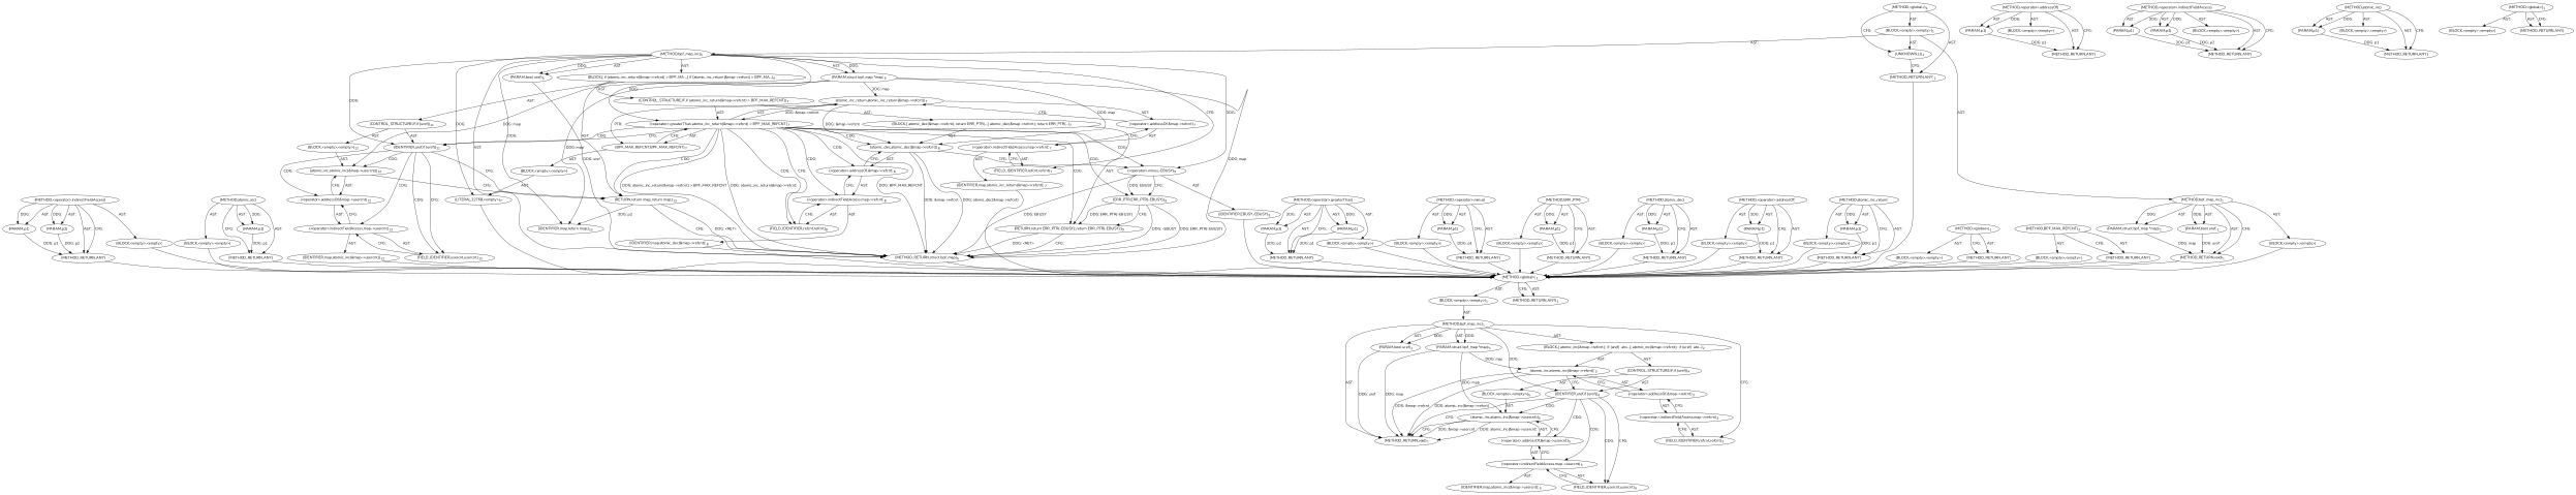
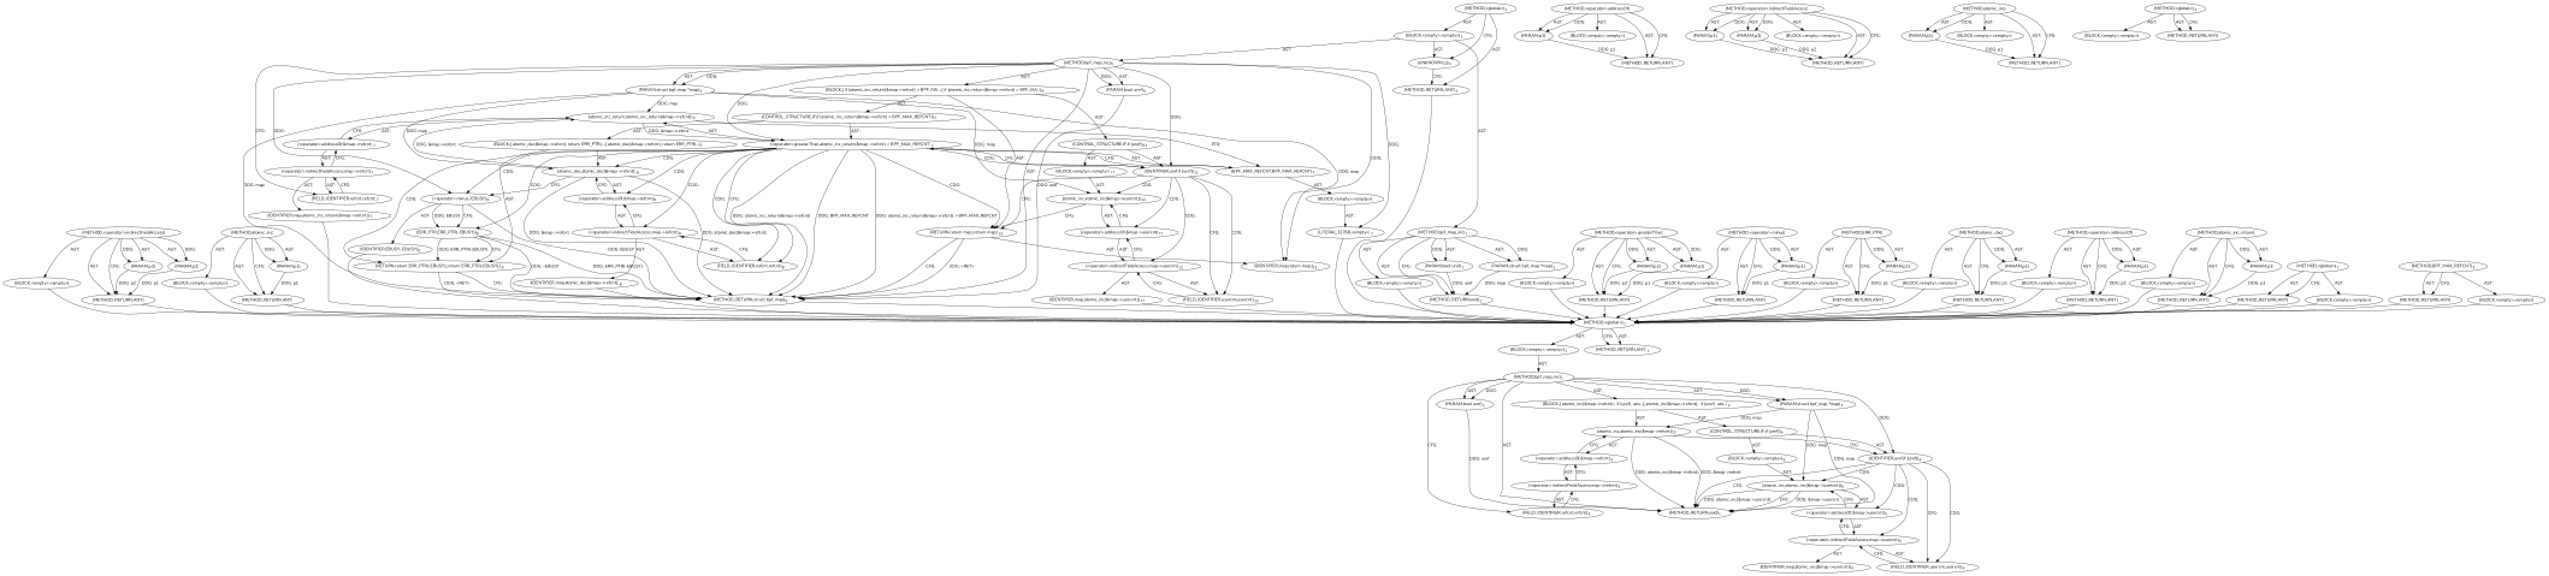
  digraph {
    fontname=Nunito
    node [fontname=Nunito]
    edge [fontname=Nunito]
    n1 [label=<(METHOD,&lt;global&gt;)<SUB>1</SUB>>]
    n2 [label=<(BLOCK,&lt;empty&gt;,&lt;empty&gt;)<SUB>1</SUB>>]
    n3 [label=<(METHOD_RETURN,ANY)<SUB>1</SUB>>]
    n4 [label=<(METHOD,bpf_map_inc)<SUB>1</SUB>>]
    n5 [label=<(PARAM,struct bpf_map *map)<SUB>1</SUB>>]
    n6 [label=<(PARAM,bool uref)<SUB>1</SUB>>]
    n7 [label=<(BLOCK,{ 	atomic_inc(&amp;map-&gt;refcnt);  	if (uref)  		ato...,{ 	atomic_inc(&amp;map-&gt;refcnt);  	if (uref)  		ato...)<SUB>2</SUB>>]
    n8 [label=<(FIELD_IDENTIFIER,refcnt,refcnt)<SUB>3</SUB>>]
    n9 [label=<(IDENTIFIER,uref,if (uref))<SUB>4</SUB>>]
    n10 [label=<(METHOD_RETURN,void)<SUB>1</SUB>>]
    n11 [label=<(atomic_inc,atomic_inc(&amp;map-&gt;refcnt))<SUB>3</SUB>>]
    n12 [label=<(atomic_inc,atomic_inc(&amp;map-&gt;usercnt))<SUB>5</SUB>>]
    n13 [label=<(CONTROL_STRUCTURE,IF,if (uref))<SUB>4</SUB>>]
    n14 [label=<(&lt;operator&gt;.indirectFieldAccess,map-&gt;refcnt)<SUB>3</SUB>>]
    n15 [label=<(&lt;operator&gt;.addressOf,&amp;map-&gt;usercnt)<SUB>5</SUB>>]
    n16 [label=<(&lt;operator&gt;.indirectFieldAccess,map-&gt;usercnt)<SUB>5</SUB>>]
    n17 [label=<(FIELD_IDENTIFIER,usercnt,usercnt)<SUB>5</SUB>>]
    n18 [label=<(&lt;operator&gt;.addressOf,&amp;map-&gt;refcnt)<SUB>3</SUB>>]
    n19 [label=<(BLOCK,&lt;empty&gt;,&lt;empty&gt;)<SUB>5</SUB>>]
    n20 [label=<(IDENTIFIER,map,atomic_inc(&amp;map-&gt;usercnt))<SUB>5</SUB>>]
    n21 [label=<(METHOD,&lt;operator&gt;.addressOf)>]
    n22 [label=<(PARAM,p1)>]
    n23 [label=<(BLOCK,&lt;empty&gt;,&lt;empty&gt;)>]
    n24 [label=<(METHOD_RETURN,ANY)>]
    n25 [label=<(METHOD,&lt;operator&gt;.indirectFieldAccess)>]
    n26 [label=<(PARAM,p1)>]
    n27 [label=<(PARAM,p2)>]
    n28 [label=<(BLOCK,&lt;empty&gt;,&lt;empty&gt;)>]
    n29 [label=<(METHOD_RETURN,ANY)>]
    n30 [label=<(METHOD,atomic_inc)>]
    n31 [label=<(PARAM,p1)>]
    n32 [label=<(BLOCK,&lt;empty&gt;,&lt;empty&gt;)>]
    n33 [label=<(METHOD_RETURN,ANY)>]
    n34 [label=<(METHOD,&lt;global&gt;)<SUB>1</SUB>>]
    n35 [label=<(BLOCK,&lt;empty&gt;,&lt;empty&gt;)>]
    n36 [label=<(METHOD_RETURN,ANY)>]
    n37 [label=<(METHOD,&lt;operator&gt;.indirectFieldAccess)>]
    n38 [label=<(PARAM,p1)>]
    n39 [label=<(PARAM,p2)>]
    n40 [label=<(BLOCK,&lt;empty&gt;,&lt;empty&gt;)>]
    n41 [label=<(METHOD_RETURN,ANY)>]
    n42 [label=<(METHOD,atomic_inc)>]
    n43 [label=<(PARAM,p1)>]
    n44 [label=<(BLOCK,&lt;empty&gt;,&lt;empty&gt;)>]
    n45 [label=<(METHOD_RETURN,ANY)>]
    n46 [label=<(METHOD,&lt;global&gt;)<SUB>1</SUB>>]
    n47 [label=<(BLOCK,&lt;empty&gt;,&lt;empty&gt;)<SUB>1</SUB>>]
    n48 [label=<(UNKNOWN,),))<SUB>1</SUB>>]
    n49 [label=<(METHOD_RETURN,ANY)<SUB>1</SUB>>]
    n50 [label=<(METHOD,bpf_map_inc)<SUB>1</SUB>>]
    n51 [label=<(METHOD,bpf_map_inc)<SUB>5</SUB>>]
    n52 [label=<(PARAM,struct bpf_map *map)<SUB>1</SUB>>]
    n53 [label=<(PARAM,bool uref)<SUB>1</SUB>>]
    n54 [label=<(BLOCK,&lt;empty&gt;,&lt;empty&gt;)>]
    n55 [label=<(METHOD_RETURN,void)<SUB>1</SUB>>]
    n56 [label=<(PARAM,struct bpf_map *map)<SUB>5</SUB>>]
    n57 [label=<(PARAM,bool uref)<SUB>5</SUB>>]
    n58 [label=<(BLOCK,{ 	if (atomic_inc_return(&amp;map-&gt;refcnt) &gt; BPF_MA...,{ 	if (atomic_inc_return(&amp;map-&gt;refcnt) &gt; BPF_MA...)<SUB>6</SUB>>]
    n59 [label=<(&lt;operator&gt;.greaterThan,atomic_inc_return(&amp;map-&gt;refcnt) &gt; BPF_MAX_REFCNT)<SUB>7</SUB>>]
    n60 [label=<(FIELD_IDENTIFIER,refcnt,refcnt)<SUB>7</SUB>>]
    n61 [label=<(LITERAL,32768,&lt;empty&gt;)<SUB>7</SUB>>]
    n62 [label=<(&lt;operator&gt;.minus,-EBUSY)<SUB>9</SUB>>]
    n63 [label=<(IDENTIFIER,uref,if (uref))<SUB>11</SUB>>]
    n64 [label=<(IDENTIFIER,map,return map;)<SUB>13</SUB>>]
    n65 [label=<(METHOD_RETURN,struct bpf_map)<SUB>5</SUB>>]
    n66 [label=<(atomic_inc_return,atomic_inc_return(&amp;map-&gt;refcnt))<SUB>7</SUB>>]
    n67 [label=<(atomic_dec,atomic_dec(&amp;map-&gt;refcnt))<SUB>8</SUB>>]
    n68 [label=<(atomic_inc,atomic_inc(&amp;map-&gt;usercnt))<SUB>12</SUB>>]
    n69 [label=<(CONTROL_STRUCTURE,IF,if (atomic_inc_return(&amp;map-&gt;refcnt) &gt; BPF_MAX_REFCNT))<SUB>7</SUB>>]
    n70 [label=<(CONTROL_STRUCTURE,IF,if (uref))<SUB>11</SUB>>]
    n71 [label=<(RETURN,return map;,return map;)<SUB>13</SUB>>]
    n72 [label=<(BPF_MAX_REFCNT,BPF_MAX_REFCNT)<SUB>7</SUB>>]
    n73 [label=<(&lt;operator&gt;.addressOf,&amp;map-&gt;refcnt)<SUB>8</SUB>>]
    n74 [label=<(&lt;operator&gt;.indirectFieldAccess,map-&gt;refcnt)<SUB>8</SUB>>]
    n75 [label=<(FIELD_IDENTIFIER,refcnt,refcnt)<SUB>8</SUB>>]
    n76 [label=<(RETURN,return ERR_PTR(-EBUSY);,return ERR_PTR(-EBUSY);)<SUB>9</SUB>>]
    n77 [label=<(ERR_PTR,ERR_PTR(-EBUSY))<SUB>9</SUB>>]
    n78 [label=<(&lt;operator&gt;.indirectFieldAccess,map-&gt;refcnt)<SUB>7</SUB>>]
    n79 [label=<(IDENTIFIER,EBUSY,-EBUSY)<SUB>9</SUB>>]
    n80 [label=<(&lt;operator&gt;.addressOf,&amp;map-&gt;usercnt)<SUB>12</SUB>>]
    n81 [label=<(&lt;operator&gt;.indirectFieldAccess,map-&gt;usercnt)<SUB>12</SUB>>]
    n82 [label=<(FIELD_IDENTIFIER,usercnt,usercnt)<SUB>12</SUB>>]
    n83 [label=<(&lt;operator&gt;.addressOf,&amp;map-&gt;refcnt)<SUB>7</SUB>>]
    n84 [label=<(BLOCK,{ 		atomic_dec(&amp;map-&gt;refcnt); 		return ERR_PTR(...,{ 		atomic_dec(&amp;map-&gt;refcnt); 		return ERR_PTR(...)<SUB>7</SUB>>]
    n85 [label=<(BLOCK,&lt;empty&gt;,&lt;empty&gt;)<SUB>12</SUB>>]
    n86 [label=<(BLOCK,&lt;empty&gt;,&lt;empty&gt;)>]
    n87 [label=<(IDENTIFIER,map,atomic_dec(&amp;map-&gt;refcnt))<SUB>8</SUB>>]
    n88 [label=<(IDENTIFIER,map,atomic_inc_return(&amp;map-&gt;refcnt))<SUB>7</SUB>>]
    n89 [label=<(IDENTIFIER,map,atomic_inc(&amp;map-&gt;usercnt))<SUB>12</SUB>>]
    n90 [label=<(METHOD,&lt;operator&gt;.greaterThan)>]
    n91 [label=<(PARAM,p1)>]
    n92 [label=<(PARAM,p2)>]
    n93 [label=<(BLOCK,&lt;empty&gt;,&lt;empty&gt;)>]
    n94 [label=<(METHOD_RETURN,ANY)>]
    n95 [label=<(METHOD,&lt;operator&gt;.minus)>]
    n96 [label=<(PARAM,p1)>]
    n97 [label=<(BLOCK,&lt;empty&gt;,&lt;empty&gt;)>]
    n98 [label=<(METHOD_RETURN,ANY)>]
    n99 [label=<(METHOD,ERR_PTR)>]
    n100 [label=<(PARAM,p1)>]
    n101 [label=<(BLOCK,&lt;empty&gt;,&lt;empty&gt;)>]
    n102 [label=<(METHOD_RETURN,ANY)>]
    n103 [label=<(METHOD,atomic_dec)>]
    n104 [label=<(PARAM,p1)>]
    n105 [label=<(BLOCK,&lt;empty&gt;,&lt;empty&gt;)>]
    n106 [label=<(METHOD_RETURN,ANY)>]
    n107 [label=<(METHOD,&lt;operator&gt;.addressOf)>]
    n108 [label=<(PARAM,p1)>]
    n109 [label=<(BLOCK,&lt;empty&gt;,&lt;empty&gt;)>]
    n110 [label=<(METHOD_RETURN,ANY)>]
    n111 [label=<(METHOD,atomic_inc_return)>]
    n112 [label=<(PARAM,p1)>]
    n113 [label=<(BLOCK,&lt;empty&gt;,&lt;empty&gt;)>]
    n114 [label=<(METHOD_RETURN,ANY)>]
    n115 [label=<(METHOD,&lt;global&gt;)<SUB>1</SUB>>]
    n116 [label=<(BLOCK,&lt;empty&gt;,&lt;empty&gt;)>]
    n117 [label=<(METHOD_RETURN,ANY)>]
    n118 [label=<(METHOD,BPF_MAX_REFCNT)<SUB>3</SUB>>]
    n119 [label=<(BLOCK,&lt;empty&gt;,&lt;empty&gt;)>]
    n120 [label=<(METHOD_RETURN,ANY)>]
    n1 -> n2 [label="AST: "]
    n1 -> n3 [label="AST: "]
    n1 -> n3 [label="CFG: "]
    n2 -> n4 [label="AST: "]
    n4 -> n5 [label="AST: "]
    n4 -> n5 [label="DDG: "]
    n4 -> n6 [label="AST: "]
    n4 -> n6 [label="DDG: "]
    n4 -> n7 [label="AST: "]
    n4 -> n8 [label="CFG: "]
    n4 -> n9 [label="DDG: "]
    n4 -> n10 [label="AST: "]
    n5 -> n10 [label="DDG: map"]
    n5 -> n11 [label="DDG: map"]
    n5 -> n12 [label="DDG: map"]
    n6 -> n10 [label="DDG: uref"]
    n7 -> n11 [label="AST: "]
    n7 -> n13 [label="AST: "]
    n8 -> n14 [label="CFG: "]
    n9 -> n10 [label="CFG: "]
    n9 -> n12 [label="CDG: "]
    n9 -> n15 [label="CDG: "]
    n9 -> n16 [label="CDG: "]
    n9 -> n17 [label="CFG: "]
    n9 -> n17 [label="CDG: "]
    n11 -> n9 [label="CFG: "]
    n11 -> n10 [label="DDG: &amp;map-&gt;refcnt"]
    n11 -> n10 [label="DDG: atomic_inc(&amp;map-&gt;refcnt)"]
    n11 -> n18 [label="AST: "]
    n12 -> n10 [label="CFG: "]
    n12 -> n10 [label="DDG: &amp;map-&gt;usercnt"]
    n12 -> n10 [label="DDG: atomic_inc(&amp;map-&gt;usercnt)"]
    n12 -> n15 [label="AST: "]
    n13 -> n9 [label="AST: "]
    n13 -> n19 [label="AST: "]
    n14 -> n8 [label="AST: "]
    n14 -> n18 [label="CFG: "]
    n15 -> n12 [label="CFG: "]
    n15 -> n16 [label="AST: "]
    n16 -> n15 [label="CFG: "]
    n16 -> n17 [label="AST: "]
    n16 -> n20 [label="AST: "]
    n17 -> n16 [label="CFG: "]
    n18 -> n11 [label="CFG: "]
    n18 -> n14 [label="AST: "]
    n19 -> n12 [label="AST: "]
    n21 -> n22 [label="AST: "]
    n21 -> n22 [label="DDG: "]
    n21 -> n23 [label="AST: "]
    n21 -> n24 [label="AST: "]
    n21 -> n24 [label="CFG: "]
    n22 -> n24 [label="DDG: p1"]
    n25 -> n26 [label="AST: "]
    n25 -> n26 [label="DDG: "]
    n25 -> n27 [label="AST: "]
    n25 -> n27 [label="DDG: "]
    n25 -> n28 [label="AST: "]
    n25 -> n29 [label="AST: "]
    n25 -> n29 [label="CFG: "]
    n26 -> n29 [label="DDG: p1"]
    n27 -> n29 [label="DDG: p2"]
    n30 -> n31 [label="AST: "]
    n30 -> n31 [label="DDG: "]
    n30 -> n32 [label="AST: "]
    n30 -> n33 [label="AST: "]
    n30 -> n33 [label="CFG: "]
    n31 -> n33 [label="DDG: p1"]
    n34 -> n35 [label="AST: "]
    n34 -> n36 [label="AST: "]
    n34 -> n36 [label="CFG: "]
    n37 -> n38 [label="AST: "]
    n37 -> n38 [label="DDG: "]
    n37 -> n39 [label="AST: "]
    n37 -> n39 [label="DDG: "]
    n37 -> n40 [label="AST: "]
    n37 -> n41 [label="AST: "]
    n37 -> n41 [label="CFG: "]
    n38 -> n41 [label="DDG: p1"]
    n39 -> n41 [label="DDG: p2"]
    n40 -> n1
    n41 -> n1
    n42 -> n43 [label="AST: "]
    n42 -> n43 [label="DDG: "]
    n42 -> n44 [label="AST: "]
    n42 -> n45 [label="AST: "]
    n42 -> n45 [label="CFG: "]
    n43 -> n45 [label="DDG: p1"]
    n44 -> n1
    n45 -> n1
    n46 -> n47 [label="AST: "]
    n46 -> n48 [label="CFG: "]
    n46 -> n49 [label="AST: "]
    n47 -> n48 [label="AST: "]
    n47 -> n50 [label="AST: "]
    n47 -> n51 [label="AST: "]
    n48 -> n49 [label="CFG: "]
    n49 -> n1
    n50 -> n52 [label="AST: "]
    n50 -> n52 [label="DDG: "]
    n50 -> n53 [label="AST: "]
    n50 -> n53 [label="DDG: "]
    n50 -> n54 [label="AST: "]
    n50 -> n55 [label="AST: "]
    n50 -> n55 [label="CFG: "]
    n51 -> n56 [label="AST: "]
    n51 -> n56 [label="DDG: "]
    n51 -> n57 [label="AST: "]
    n51 -> n57 [label="DDG: "]
    n51 -> n58 [label="AST: "]
    n51 -> n59 [label="DDG: "]
    n51 -> n60 [label="CFG: "]
    n51 -> n61 [label="DDG: "]
    n51 -> n62 [label="DDG: "]
    n51 -> n63 [label="DDG: "]
    n51 -> n64 [label="DDG: "]
    n51 -> n65 [label="AST: "]
    n52 -> n55 [label="DDG: map"]
    n53 -> n55 [label="DDG: uref"]
    n54 -> n1
    n55 -> n1
    n56 -> n64 [label="DDG: map"]
    n56 -> n65 [label="DDG: map"]
    n56 -> n66 [label="DDG: map"]
    n56 -> n67 [label="DDG: map"]
    n56 -> n68 [label="DDG: map"]
    n57 -> n65 [label="DDG: uref"]
    n58 -> n69 [label="AST: "]
    n58 -> n70 [label="AST: "]
    n58 -> n71 [label="AST: "]
    n59 -> n62 [label="CDG: "]
    n59 -> n63 [label="CFG: "]
    n59 -> n63 [label="CDG: "]
    n59 -> n65 [label="DDG: atomic_inc_return(&amp;map-&gt;refcnt)"]
    n59 -> n65 [label="DDG: BPF_MAX_REFCNT"]
    n59 -> n65 [label="DDG: atomic_inc_return(&amp;map-&gt;refcnt) &gt; BPF_MAX_REFCNT"]
    n59 -> n66 [label="AST: "]
    n59 -> n67 [label="CDG: "]
    n59 -> n71 [label="CDG: "]
    n59 -> n72 [label="AST: "]
    n59 -> n73 [label="CDG: "]
    n59 -> n74 [label="CDG: "]
    n59 -> n75 [label="CFG: "]
    n59 -> n75 [label="CDG: "]
    n59 -> n76 [label="CDG: "]
    n59 -> n77 [label="CDG: "]
    n60 -> n78 [label="CFG: "]
    n61 -> n1
    n62 -> n65 [label="DDG: EBUSY"]
    n62 -> n77 [label="CFG: "]
    n62 -> n77 [label="DDG: EBUSY"]
    n62 -> n79 [label="AST: "]
    n63 -> n68 [label="CDG: "]
    n63 -> n71 [label="CFG: "]
    n63 -> n80 [label="CDG: "]
    n63 -> n81 [label="CDG: "]
    n63 -> n82 [label="CFG: "]
    n63 -> n82 [label="CDG: "]
    n65 -> n1
    n66 -> n59 [label="DDG: &amp;map-&gt;refcnt"]
-   n66 -> n67 [label="DDG: &amp;map-&gt;refcnt"]
+   n67 -> n66 [label="DDG: &amp;map-&gt;refcnt"]
    n66 -> n72 [label="PTR: "]
    n66 -> n83 [label="AST: "]
    n67 -> n62 [label="CFG: "]
    n67 -> n65 [label="DDG: &amp;map-&gt;refcnt"]
    n67 -> n65 [label="DDG: atomic_dec(&amp;map-&gt;refcnt)"]
    n67 -> n73 [label="AST: "]
    n68 -> n71 [label="CFG: "]
    n68 -> n80 [label="AST: "]
    n69 -> n59 [label="AST: "]
    n69 -> n84 [label="AST: "]
    n70 -> n63 [label="AST: "]
    n70 -> n85 [label="AST: "]
-   n71 -> n64 [label="DDG: p2"]
+   n71 -> n64 [label="AST: "]
    n71 -> n65 [label="CFG: "]
    n71 -> n65 [label="DDG: &lt;RET&gt;"]
    n72 -> n59 [label="CFG: "]
    n72 -> n86 [label="AST: "]
    n73 -> n67 [label="CFG: "]
    n73 -> n74 [label="AST: "]
    n74 -> n73 [label="CFG: "]
    n74 -> n75 [label="AST: "]
    n74 -> n87 [label="AST: "]
    n75 -> n74 [label="CFG: "]
    n76 -> n65 [label="CFG: "]
    n76 -> n65 [label="DDG: &lt;RET&gt;"]
    n77 -> n65 [label="DDG: -EBUSY"]
    n77 -> n65 [label="DDG: ERR_PTR(-EBUSY)"]
    n77 -> n76 [label="CFG: "]
    n77 -> n76 [label="DDG: ERR_PTR(-EBUSY)"]
    n78 -> n60 [label="AST: "]
    n78 -> n83 [label="CFG: "]
    n78 -> n88 [label="AST: "]
    n79 -> n1
    n80 -> n68 [label="CFG: "]
    n80 -> n81 [label="AST: "]
    n81 -> n80 [label="CFG: "]
    n81 -> n82 [label="AST: "]
    n81 -> n89 [label="AST: "]
    n82 -> n81 [label="CFG: "]
    n83 -> n66 [label="CFG: "]
    n83 -> n78 [label="AST: "]
    n84 -> n67 [label="AST: "]
    n84 -> n76 [label="AST: "]
    n85 -> n68 [label="AST: "]
    n86 -> n61 [label="AST: "]
    n87 -> n1
    n88 -> n1
    n89 -> n1
    n90 -> n91 [label="AST: "]
    n90 -> n91 [label="DDG: "]
    n90 -> n92 [label="AST: "]
    n90 -> n92 [label="DDG: "]
    n90 -> n93 [label="AST: "]
    n90 -> n94 [label="AST: "]
    n90 -> n94 [label="CFG: "]
    n91 -> n94 [label="DDG: p1"]
    n92 -> n94 [label="DDG: p2"]
    n93 -> n1
    n94 -> n1
    n95 -> n96 [label="AST: "]
    n95 -> n96 [label="DDG: "]
    n95 -> n97 [label="AST: "]
    n95 -> n98 [label="AST: "]
    n95 -> n98 [label="CFG: "]
    n96 -> n98 [label="DDG: p1"]
    n97 -> n1
    n98 -> n1
    n99 -> n100 [label="AST: "]
    n99 -> n100 [label="DDG: "]
    n99 -> n101 [label="AST: "]
    n99 -> n102 [label="AST: "]
    n99 -> n102 [label="CFG: "]
    n100 -> n102 [label="DDG: p1"]
    n101 -> n1
    n102 -> n1
    n103 -> n104 [label="AST: "]
    n103 -> n104 [label="DDG: "]
    n103 -> n105 [label="AST: "]
    n103 -> n106 [label="AST: "]
    n103 -> n106 [label="CFG: "]
    n104 -> n106 [label="DDG: p1"]
    n105 -> n1
    n106 -> n1
    n107 -> n108 [label="AST: "]
    n107 -> n108 [label="DDG: "]
    n107 -> n109 [label="AST: "]
    n107 -> n110 [label="AST: "]
    n107 -> n110 [label="CFG: "]
    n108 -> n110 [label="DDG: p1"]
    n109 -> n1
    n110 -> n1
    n111 -> n112 [label="AST: "]
    n111 -> n112 [label="DDG: "]
    n111 -> n113 [label="AST: "]
    n111 -> n114 [label="AST: "]
    n111 -> n114 [label="CFG: "]
    n112 -> n114 [label="DDG: p1"]
    n113 -> n1
    n114 -> n1
    n115 -> n116 [label="AST: "]
    n115 -> n117 [label="AST: "]
    n115 -> n117 [label="CFG: "]
    n116 -> n1
    n117 -> n1
    n118 -> n119 [label="AST: "]
    n118 -> n120 [label="AST: "]
    n118 -> n120 [label="CFG: "]
    n119 -> n1
    n120 -> n1
  }
